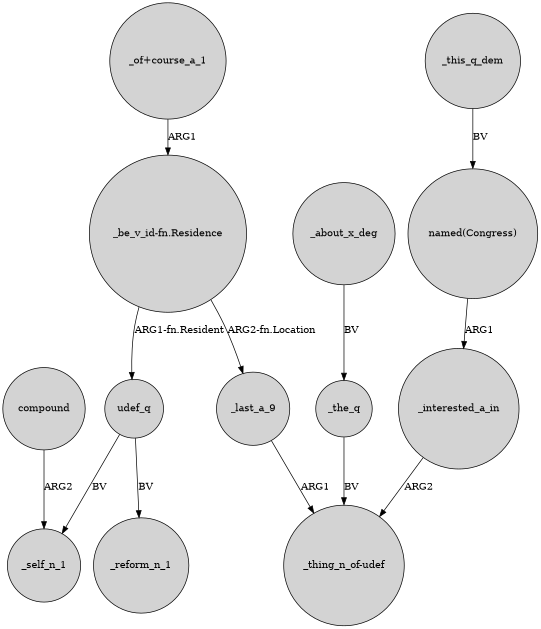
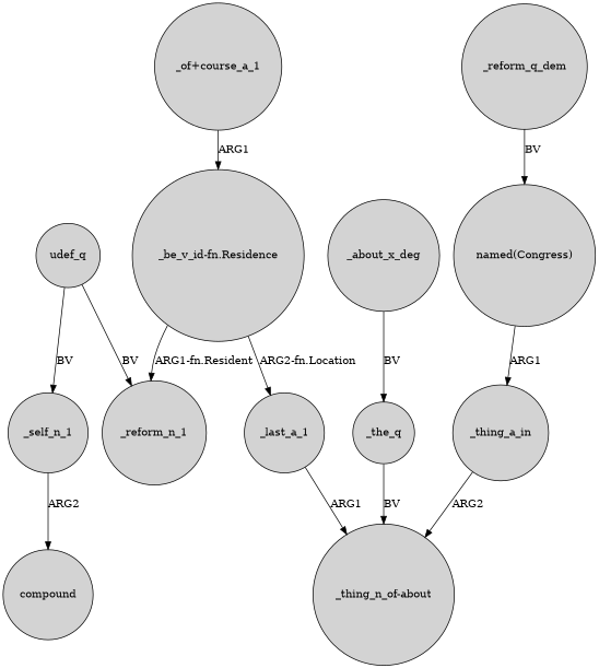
  digraph {
    node [shape=circle style=filled]
    compound
    _self_n_1
    _the_q
-   "_thing_n_of-about" [label="_thing_n_of-udef"]
-   _interested_a_in
+   "_thing_n_of-about"
+   _interested_a_in [label=_thing_a_in]
    "named(Congress)"
    "_be_v_id-fn.Residence"
    _reform_n_1
-   _last_a_1 [label=_last_a_9]
+   _last_a_1
    _about_x_deg
    udef_q
-   _this_q_dem
+   _this_q_dem [label=_reform_q_dem]
    "_of+course_a_1"
-   compound -> _self_n_1 [label=ARG2]
+   _self_n_1 -> compound [label=ARG2]
    _the_q -> "_thing_n_of-about" [label=BV]
    _interested_a_in -> "_thing_n_of-about" [label=ARG2]
    "named(Congress)" -> _interested_a_in [label=ARG1]
-   "_be_v_id-fn.Residence" -> udef_q [label="ARG1-fn.Resident"]
+   "_be_v_id-fn.Residence" -> _reform_n_1 [label="ARG1-fn.Resident"]
    "_be_v_id-fn.Residence" -> _last_a_1 [label="ARG2-fn.Location"]
    _last_a_1 -> "_thing_n_of-about" [label=ARG1]
    _about_x_deg -> _the_q [label=BV]
    udef_q -> _self_n_1 [label=BV]
    udef_q -> _reform_n_1 [label=BV]
    _this_q_dem -> "named(Congress)" [label=BV]
    "_of+course_a_1" -> "_be_v_id-fn.Residence" [label=ARG1]
  }
